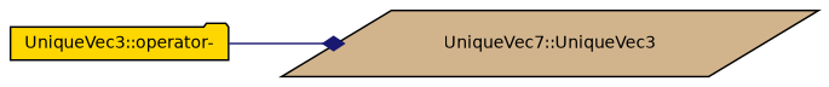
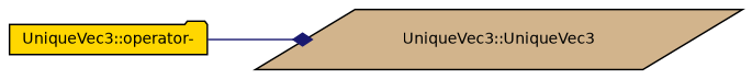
  digraph {
    rankdir=LR
    node [color=black fontname=Helvetica fontsize=10 style=filled]
    n1 [fillcolor=gold fontcolor=black height=0.2 label="UniqueVec3::operator-" shape=folder width=0.4]
-   n2 [fillcolor=tan height=0.2 label="UniqueVec7::UniqueVec3" shape=parallelogram width=0.4]
+   n2 [fillcolor=tan height=0.2 label="UniqueVec3::UniqueVec3" shape=parallelogram width=0.4]
    n1 -> n2 [color=midnightblue fontname=Helvetica fontsize=10 labelfontname=Helvetica labelfontsize=10 style=solid arrowhead=diamond]
  }
